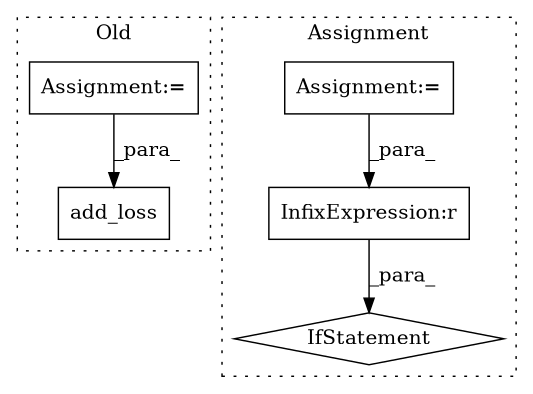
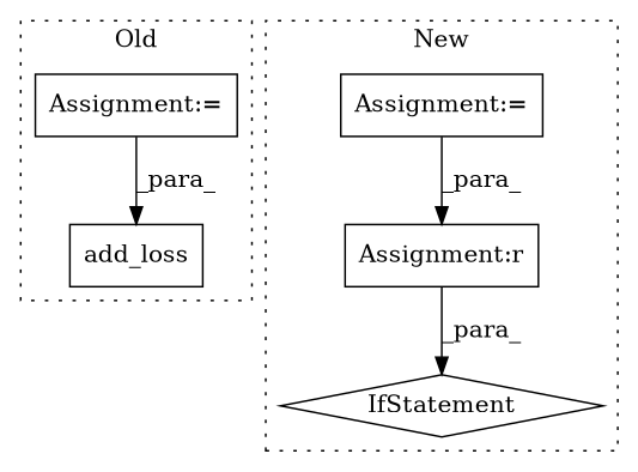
  digraph {
    node [a=7 l=1 shape=box]
    n1 [a=32 l="9,1" label=add_loss s="881,938"]
    n2 [label="Assignment:=" s=452]
    n3 [a=25 l=3 label=IfStatement s=613 shape=diamond]
-   n4 [a=27 l=4 label="InfixExpression:r" s=604]
+   n4 [a=27 l=4 label="Assignment:r" s=604]
    n5 [label="Assignment:=" s=544]
    subgraph cluster_1 {
      label=Old
      style=dotted
      n1
      n2
    }
    subgraph cluster_2 {
-     label=Assignment
+     label=New
      style=dotted
      n3
      n4
      n5
    }
    n2 -> n1 [label=_para_]
    n4 -> n3 [label=_para_]
    n5 -> n4 [label=_para_]
  }
